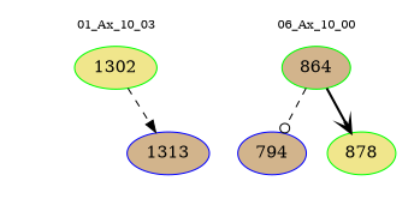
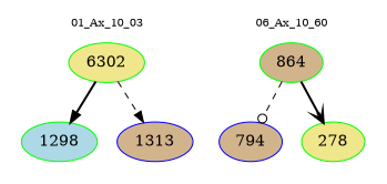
  digraph {
    node [color=green fillcolor=tan style=filled]
    edge [arrowhead=normal color=black style=bold]
-   n1 [fillcolor=khaki label=1302]
+   n1 [fillcolor=khaki label=6302]
+   n2 [fillcolor=lightblue label=1298]
    n3 [color=blue label=1313]
    n4 [label=864]
    n5 [color=blue label=794]
-   n6 [fillcolor=khaki label=878]
+   n6 [fillcolor=khaki label=278]
    subgraph cluster_1 {
      color=white
      fontsize=10
      label="01_Ax_10_03"
      n1
+     n2
      n3
    }
    subgraph cluster_2 {
      color=white
      fontsize=10
-     label="06_Ax_10_00"
+     label="06_Ax_10_60"
      n4
      n5
      n6
    }
+   n1 -> n2
    n1 -> n3 [style=dashed]
    n4 -> n5 [arrowhead=odot style=dashed]
    n4 -> n6 [arrowhead=vee]
  }
